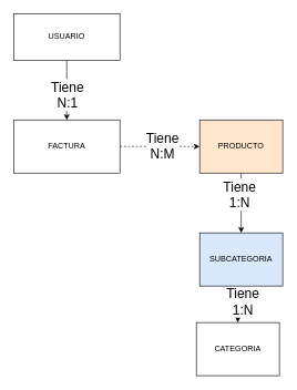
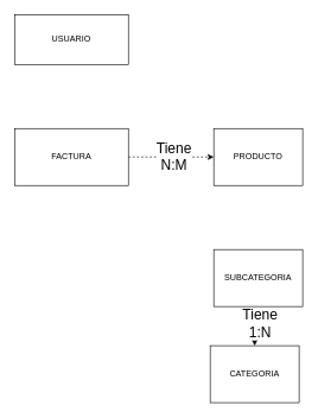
  <mxCell id="0" />
  <mxCell id="1" parent="0" />
- <mxCell id="2" style="edgeStyle=orthogonalEdgeStyle;rounded=0;orthogonalLoop=1;jettySize=auto;html=1;entryX=0.5;entryY=0;entryDx=0;entryDy=0;" edge="1" parent="1" source="4" target="14"><mxGeometry relative="1" as="geometry" /></mxCell>
- <mxCell id="3" value="&lt;font style=&quot;font-size: 20px;&quot;&gt;Tiene&lt;/font&gt;&lt;div style=&quot;font-size: 20px;&quot;&gt;&lt;font style=&quot;font-size: 20px;&quot;&gt;N:1&lt;/font&gt;&lt;/div&gt;" style="edgeLabel;html=1;align=center;verticalAlign=middle;resizable=0;points=[];" vertex="1" connectable="0" parent="2"><mxGeometry x="0.133" relative="1" as="geometry"><mxPoint as="offset" /></mxGeometry></mxCell>
  <mxCell id="4" value="USUARIO" style="rounded=0;whiteSpace=wrap;html=1;" vertex="1" parent="1"><mxGeometry x="20" y="20" width="160" height="70" as="geometry" /></mxCell>
- <mxCell id="5" style="edgeStyle=orthogonalEdgeStyle;rounded=0;orthogonalLoop=1;jettySize=auto;html=1;entryX=0.5;entryY=0;entryDx=0;entryDy=0;" edge="1" parent="1" source="7" target="11"><mxGeometry relative="1" as="geometry" /></mxCell>
- <mxCell id="6" value="&lt;font style=&quot;font-size: 20px;&quot;&gt;Tiene&lt;/font&gt;&lt;div style=&quot;font-size: 20px;&quot;&gt;&lt;font style=&quot;font-size: 20px;&quot;&gt;1:N&lt;/font&gt;&lt;/div&gt;" style="edgeLabel;html=1;align=center;verticalAlign=middle;resizable=0;points=[];" vertex="1" connectable="0" parent="5"><mxGeometry x="-0.32" y="-3" relative="1" as="geometry"><mxPoint as="offset" /></mxGeometry></mxCell>
- <mxCell id="7" value="PRODUCTO" style="rounded=0;whiteSpace=wrap;html=1;fillColor=#ffe6cc;" vertex="1" parent="1"><mxGeometry x="300" y="180" width="125" height="80" as="geometry" /></mxCell>
+ <mxCell id="7" value="PRODUCTO" style="rounded=0;whiteSpace=wrap;html=1;" vertex="1" parent="1"><mxGeometry x="300" y="180" width="125" height="80" as="geometry" /></mxCell>
  <mxCell id="8" value="CATEGORIA" style="rounded=0;whiteSpace=wrap;html=1;" vertex="1" parent="1"><mxGeometry x="295" y="485" width="125" height="80" as="geometry" /></mxCell>
  <mxCell id="9" style="edgeStyle=orthogonalEdgeStyle;rounded=0;orthogonalLoop=1;jettySize=auto;html=1;entryX=0.5;entryY=0;entryDx=0;entryDy=0;" edge="1" parent="1" source="11" target="8"><mxGeometry relative="1" as="geometry" /></mxCell>
  <mxCell id="10" value="&lt;font style=&quot;font-size: 20px;&quot;&gt;Tiene&lt;br&gt;1:N&lt;/font&gt;" style="edgeLabel;html=1;align=center;verticalAlign=middle;resizable=0;points=[];" vertex="1" connectable="0" parent="9"><mxGeometry x="-0.28" y="2" relative="1" as="geometry"><mxPoint as="offset" /></mxGeometry></mxCell>
- <mxCell id="11" value="SUBCATEGORIA" style="rounded=0;whiteSpace=wrap;html=1;fillColor=#dae8fc;" vertex="1" parent="1"><mxGeometry x="300" y="350" width="125" height="80" as="geometry" /></mxCell>
+ <mxCell id="11" value="SUBCATEGORIA" style="rounded=0;whiteSpace=wrap;html=1;" vertex="1" parent="1"><mxGeometry x="300" y="350" width="125" height="80" as="geometry" /></mxCell>
  <mxCell id="12" style="edgeStyle=orthogonalEdgeStyle;rounded=0;orthogonalLoop=1;jettySize=auto;html=1;entryX=0;entryY=0.5;entryDx=0;entryDy=0;dashed=1;" edge="1" parent="1" source="14" target="7"><mxGeometry relative="1" as="geometry" /></mxCell>
  <mxCell id="13" value="&lt;font style=&quot;font-size: 20px;&quot;&gt;Tiene&lt;/font&gt;&lt;div style=&quot;font-size: 20px;&quot;&gt;&lt;font style=&quot;font-size: 20px;&quot;&gt;N:M&lt;/font&gt;&lt;/div&gt;" style="edgeLabel;html=1;align=center;verticalAlign=middle;resizable=0;points=[];" vertex="1" connectable="0" parent="12"><mxGeometry x="0.05" y="2" relative="1" as="geometry"><mxPoint as="offset" /></mxGeometry></mxCell>
  <mxCell id="14" value="FACTURA" style="rounded=0;whiteSpace=wrap;html=1;" vertex="1" parent="1"><mxGeometry x="20" y="180" width="160" height="80" as="geometry" /></mxCell>
